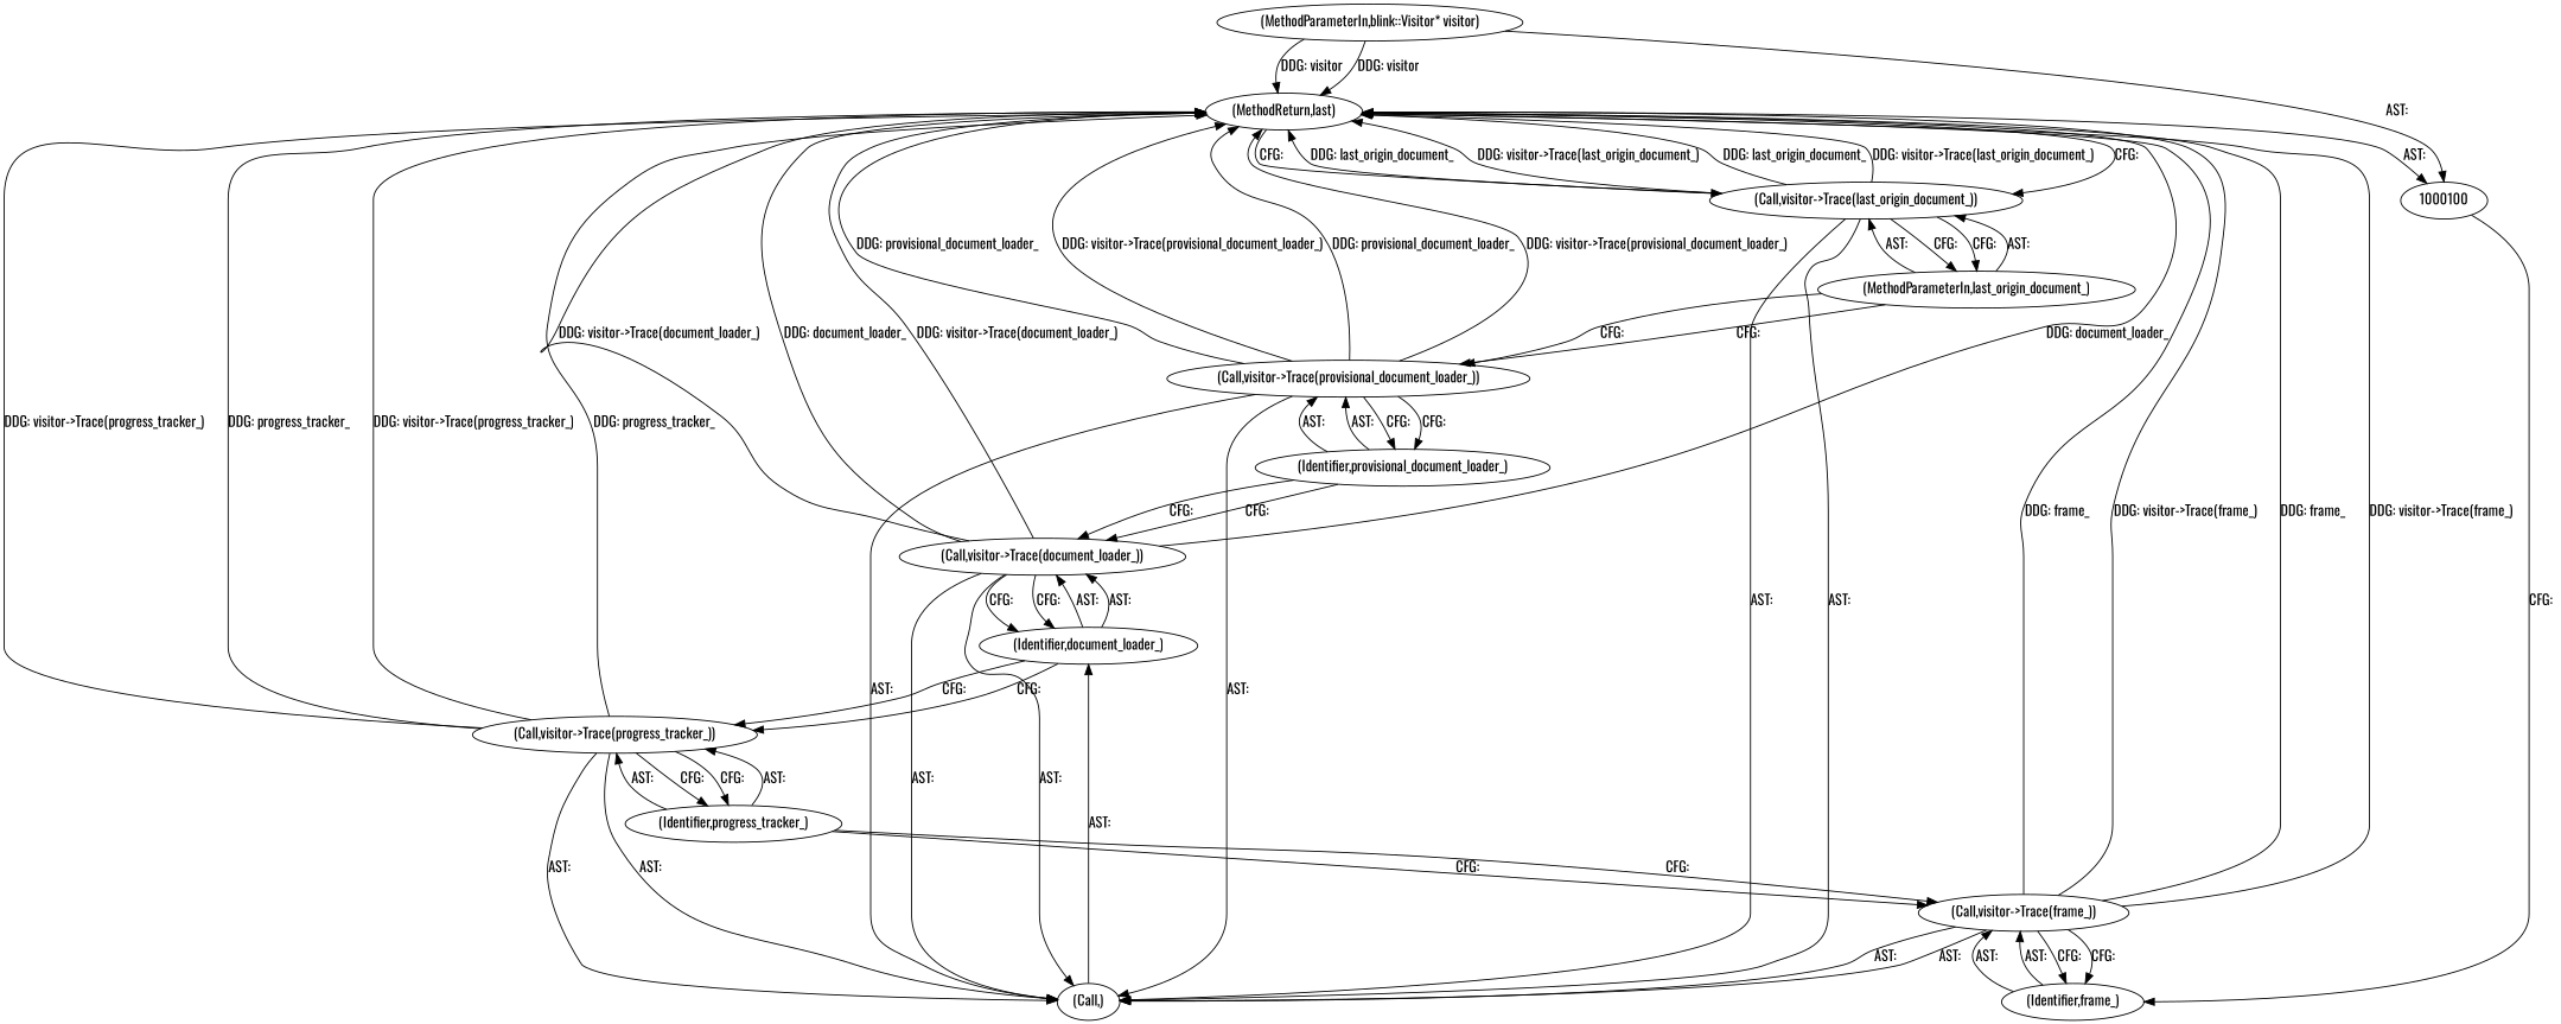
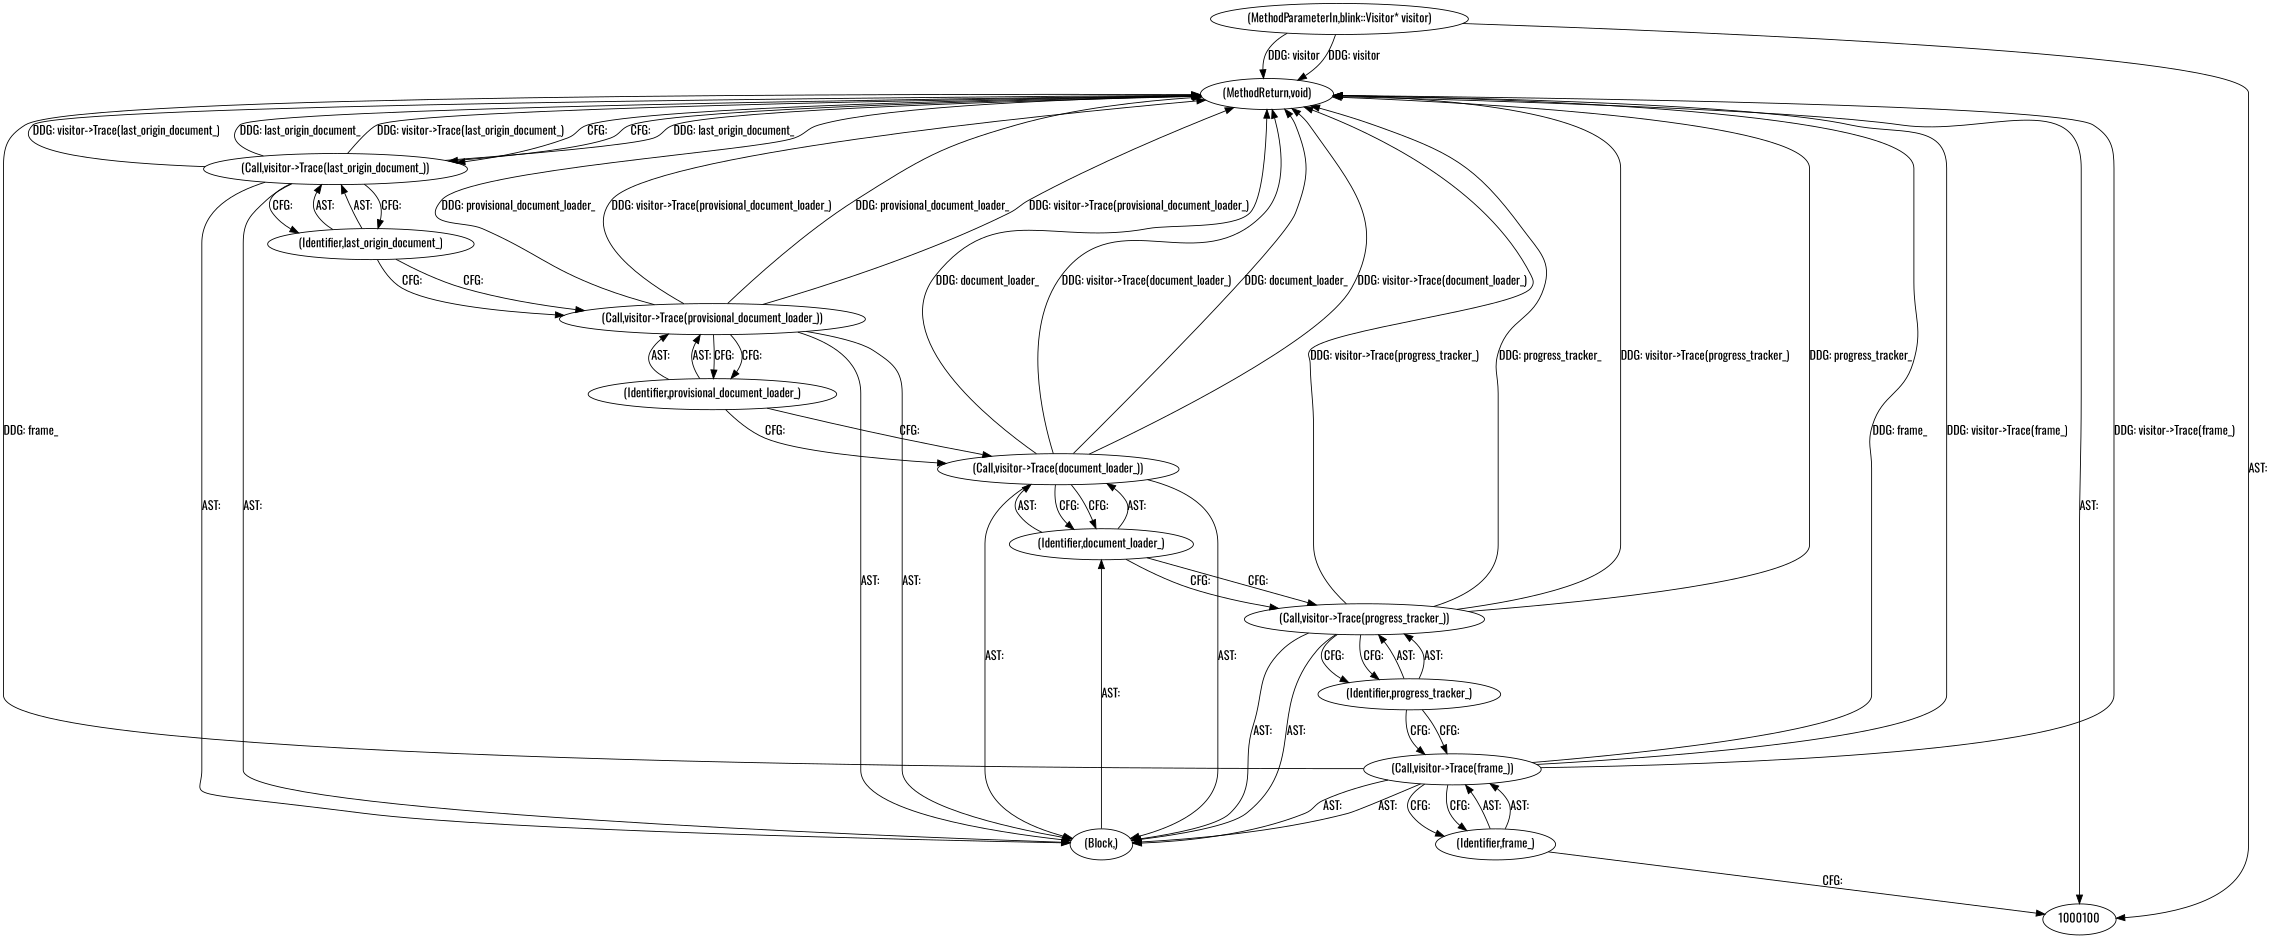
  digraph {
    fontname=Oswald
    node [fontname=Oswald]
    edge [fontname=Oswald]
-   n1 [label="(MethodReturn,last)"]
+   n1 [label="(MethodReturn,void)"]
    n2 [label="(Call,visitor->Trace(last_origin_document_))"]
    1000100
-   n4 [label="(Call,)"]
-   n5 [label="(MethodParameterIn,last_origin_document_)"]
+   n4 [label="(Block,)"]
+   n5 [label="(Identifier,last_origin_document_)"]
    n6 [label="(MethodParameterIn,blink::Visitor* visitor)"]
    n7 [label="(Identifier,document_loader_)"]
    n8 [label="(Identifier,frame_)"]
    n9 [label="(Call,visitor->Trace(frame_))"]
    n10 [label="(Identifier,progress_tracker_)"]
    n11 [label="(Call,visitor->Trace(progress_tracker_))"]
    n12 [label="(Call,visitor->Trace(document_loader_))"]
    n13 [label="(Identifier,provisional_document_loader_)"]
    n14 [label="(Call,visitor->Trace(provisional_document_loader_))"]
    n1 -> n2 [label="CFG: "]
    n1 -> n2 [label="CFG: "]
    n1 -> 1000100 [label="AST: "]
    n2 -> n1 [label="DDG: last_origin_document_"]
    n2 -> n1 [label="DDG: visitor->Trace(last_origin_document_)"]
    n2 -> n1 [label="DDG: last_origin_document_"]
    n2 -> n1 [label="DDG: visitor->Trace(last_origin_document_)"]
    n2 -> n4 [label="AST: "]
    n2 -> n4 [label="AST: "]
    n2 -> n5 [label="CFG: "]
    n2 -> n5 [label="CFG: "]
    n4 -> n7 [label="AST: "]
    n5 -> n2 [label="AST: "]
    n5 -> n2 [label="AST: "]
    n5 -> n14 [label="CFG: "]
    n5 -> n14 [label="CFG: "]
    n6 -> n1 [label="DDG: visitor"]
    n6 -> n1 [label="DDG: visitor"]
    n6 -> 1000100 [label="AST: "]
    n7 -> n11 [label="CFG: "]
    n7 -> n11 [label="CFG: "]
    n7 -> n12 [label="AST: "]
    n7 -> n12 [label="AST: "]
-   1000100 -> n8 [label="CFG: "]
+   n8 -> 1000100 [label="CFG: "]
    n8 -> n9 [label="AST: "]
    n8 -> n9 [label="AST: "]
    n9 -> n1 [label="DDG: frame_"]
    n9 -> n1 [label="DDG: visitor->Trace(frame_)"]
    n9 -> n1 [label="DDG: frame_"]
    n9 -> n1 [label="DDG: visitor->Trace(frame_)"]
    n9 -> n4 [label="AST: "]
    n9 -> n4 [label="AST: "]
    n9 -> n8 [label="CFG: "]
    n9 -> n8 [label="CFG: "]
    n10 -> n9 [label="CFG: "]
    n10 -> n9 [label="CFG: "]
    n10 -> n11 [label="AST: "]
    n10 -> n11 [label="AST: "]
    n11 -> n1 [label="DDG: visitor->Trace(progress_tracker_)"]
    n11 -> n1 [label="DDG: progress_tracker_"]
    n11 -> n1 [label="DDG: visitor->Trace(progress_tracker_)"]
    n11 -> n1 [label="DDG: progress_tracker_"]
    n11 -> n4 [label="AST: "]
    n11 -> n4 [label="AST: "]
    n11 -> n10 [label="CFG: "]
    n11 -> n10 [label="CFG: "]
    n12 -> n1 [label="DDG: document_loader_"]
    n12 -> n1 [label="DDG: visitor->Trace(document_loader_)"]
    n12 -> n1 [label="DDG: document_loader_"]
    n12 -> n1 [label="DDG: visitor->Trace(document_loader_)"]
    n12 -> n4 [label="AST: "]
    n12 -> n4 [label="AST: "]
    n12 -> n7 [label="CFG: "]
    n12 -> n7 [label="CFG: "]
    n13 -> n12 [label="CFG: "]
    n13 -> n12 [label="CFG: "]
    n13 -> n14 [label="AST: "]
    n13 -> n14 [label="AST: "]
    n14 -> n1 [label="DDG: provisional_document_loader_"]
    n14 -> n1 [label="DDG: visitor->Trace(provisional_document_loader_)"]
    n14 -> n1 [label="DDG: provisional_document_loader_"]
    n14 -> n1 [label="DDG: visitor->Trace(provisional_document_loader_)"]
    n14 -> n4 [label="AST: "]
    n14 -> n4 [label="AST: "]
    n14 -> n13 [label="CFG: "]
    n14 -> n13 [label="CFG: "]
  }
